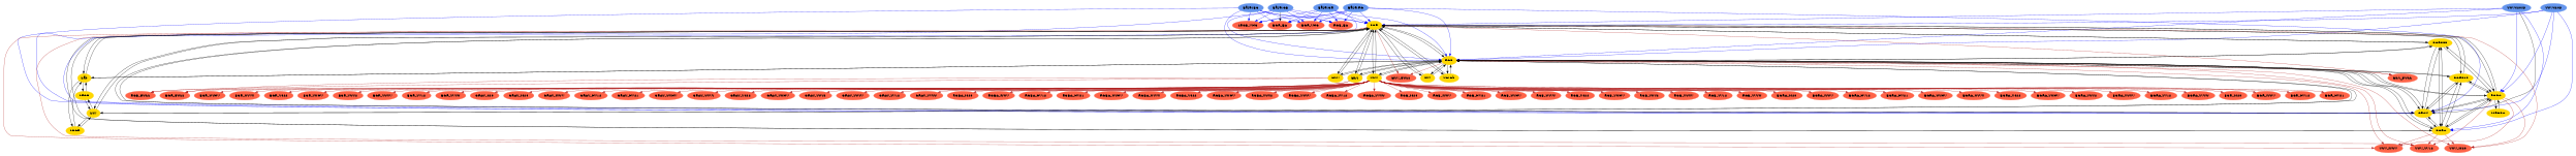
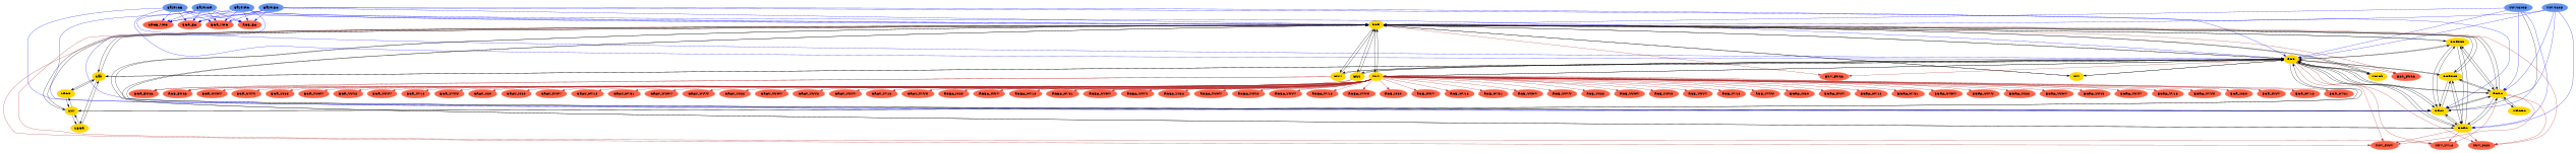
  digraph {
    rankdir=TB
    node [color=tomato style=filled]
    edge [color=firebrick]
    BayerBG [color=cornflowerblue]
    BayerGB [color=cornflowerblue]
    BayerGR [color=cornflowerblue]
    BayerRG [color=cornflowerblue]
    YUV420p [color=cornflowerblue]
    YUV420sp [color=cornflowerblue]
    BGRA_I420
    BGRA_IYUV
    BGRA_NV12
    BGRA_NV21
    BGRA_UYNV
    BGRA_UYVY
    BGRA_Y422
    BGRA_YUNV
    BGRA_YUY2
    BGRA_YUYV
    BGRA_YV12
    BGRA_YVYU
    BGR_EA
    BGR_FULL
    BGR_I420
    BGR_IYUV
    BGR_NV12
    BGR_NV21
    BGR_UYNV
    BGR_UYVY
    BGR_VNG
    BGR_Y422
    BGR_YUNV
    BGR_YUY2
    BGR_YUYV
    BGR_YV12
    BGR_YVYU
    GRAY_420
    GRAY_I420
    GRAY_IYUV
    GRAY_NV12
    GRAY_NV21
    GRAY_UYNV
    GRAY_UYVY
    GRAY_Y422
    GRAY_YUNV
    GRAY_YUY2
    GRAY_YUYV
    GRAY_YV12
    GRAY_YVYU
    HLS_FULL
    HSV_FULL
    RGBA_I420
    RGBA_IYUV
    RGBA_NV12
    RGBA_NV21
    RGBA_UYNV
    RGBA_UYVY
    RGBA_Y422
    RGBA_YUNV
    RGBA_YUY2
    RGBA_YUYV
    RGBA_YV12
    RGBA_YVYU
    RGB_EA
    RGB_FULL
    RGB_I420
    RGB_IYUV
+   RGB_NV12
    RGB_NV21
    RGB_UYNV
    RGB_UYVY
    n69 [label=LRGB_VNG]
    RGB_Y422
    RGB_YUNV
    RGB_YUY2
    RGB_YUYV
    RGB_YV12
    RGB_YVYU
    YUV_I420
    YUV_IYUV
    YUV_YV12
    BGR [color=gold]
    BGR555 [color=gold]
    BGR565 [color=gold]
    BGRA [color=gold]
    GRAY [color=gold]
    HLS [color=gold]
    HSV [color=gold]
    LBGR [color=gold]
    LRGB [color=gold]
    Lab [color=gold]
    Luv [color=gold]
    MRGBA [color=gold]
    RGBA [color=gold]
    RGB [color=gold]
    XYZ [color=gold]
    YCrCb [color=gold]
    YUV [color=gold]
    subgraph sub_1 {
      BayerBG
      BayerGB
      BayerGR
      BayerRG
      YUV420p
      YUV420sp
    }
    subgraph sub_2 {
      BGRA_I420
      BGRA_IYUV
      BGRA_NV12
      BGRA_NV21
      BGRA_UYNV
      BGRA_UYVY
      BGRA_Y422
      BGRA_YUNV
      BGRA_YUY2
      BGRA_YUYV
      BGRA_YV12
      BGRA_YVYU
      BGR_EA
      BGR_FULL
      BGR_I420
      BGR_IYUV
      BGR_NV12
      BGR_NV21
      BGR_UYNV
      BGR_UYVY
      BGR_VNG
      BGR_Y422
      BGR_YUNV
      BGR_YUY2
      BGR_YUYV
      BGR_YV12
      BGR_YVYU
      GRAY_420
      GRAY_I420
      GRAY_IYUV
      GRAY_NV12
      GRAY_NV21
      GRAY_UYNV
      GRAY_UYVY
      GRAY_Y422
      GRAY_YUNV
      GRAY_YUY2
      GRAY_YUYV
      GRAY_YV12
      GRAY_YVYU
      HLS_FULL
      HSV_FULL
      RGBA_I420
      RGBA_IYUV
      RGBA_NV12
      RGBA_NV21
      RGBA_UYNV
      RGBA_UYVY
      RGBA_Y422
      RGBA_YUNV
      RGBA_YUY2
      RGBA_YUYV
      RGBA_YV12
      RGBA_YVYU
      RGB_EA
      RGB_FULL
      RGB_I420
      RGB_IYUV
+     RGB_NV12
      RGB_NV21
      RGB_UYNV
      RGB_UYVY
      n69
      RGB_Y422
      RGB_YUNV
      RGB_YUY2
      RGB_YUYV
      RGB_YV12
      RGB_YVYU
      YUV_I420
      YUV_IYUV
      YUV_YV12
    }
    subgraph sub_3 {
      BGR
      BGR555
      BGR565
      BGRA
      GRAY
      HLS
      HSV
      LBGR
      LRGB
      Lab
      Luv
      MRGBA
      RGBA
      RGB
      XYZ
      YCrCb
      YUV
    }
    BayerBG -> BGR_EA [color=blue]
    BayerBG -> BGR_VNG [color=blue]
    BayerBG -> RGB_EA [color=blue]
    BayerBG -> n69 [color=blue]
    BayerBG -> BGR [color=blue]
    BayerBG -> GRAY [color=blue]
    BayerBG -> RGB [color=blue]
-   BayerGB -> BGR_EA [color=black]
+   BayerGB -> BGR_EA [color=blue]
    BayerGB -> BGR_VNG [color=blue]
    BayerGB -> RGB_EA [color=blue]
    BayerGB -> n69 [color=blue]
    BayerGB -> BGR [color=blue]
    BayerGB -> GRAY [color=blue]
    BayerGB -> RGB [color=blue]
    BayerGR -> BGR_EA [color=blue]
    BayerGR -> BGR_VNG [color=blue]
    BayerGR -> RGB_EA [color=blue]
    BayerGR -> n69 [color=blue]
    BayerGR -> BGR [color=blue]
    BayerGR -> GRAY [color=blue]
    BayerGR -> RGB [color=blue]
    BayerRG -> BGR_EA [color=blue]
    BayerRG -> BGR_VNG [color=blue]
    BayerRG -> RGB_EA [color=blue]
    BayerRG -> n69 [color=blue]
    BayerRG -> BGR [color=blue]
    BayerRG -> GRAY [color=blue]
    BayerRG -> RGB [color=blue]
    YUV420p -> BGR [color=blue]
    YUV420p -> BGRA [color=blue]
    YUV420p -> GRAY [color=blue]
    YUV420p -> RGBA [color=blue]
    YUV420p -> RGB [color=blue]
    YUV420sp -> BGR [color=blue]
    YUV420sp -> BGRA [color=blue]
    YUV420sp -> GRAY [color=""]
    YUV420sp -> RGBA [color=blue]
    YUV420sp -> RGB [color=blue]
    BGR -> HLS_FULL
    BGR -> HSV_FULL
    BGR -> YUV_I420
    BGR -> YUV_IYUV
    BGR -> YUV_YV12
    BGR -> BGR555 [color=""]
    BGR -> BGR565 [color=""]
    BGR -> BGRA [color=""]
    BGR -> GRAY [color=""]
    BGR -> HLS [color=""]
    BGR -> HSV [color=""]
    BGR -> Lab [color=""]
    BGR -> Luv [color=""]
    BGR -> RGBA [color=""]
    BGR -> RGB [color=""]
    BGR -> XYZ [color=""]
    BGR -> YCrCb [color=""]
    BGR -> YUV [color=""]
    BGR555 -> BGR [color=""]
    BGR555 -> BGRA [color=""]
    BGR555 -> GRAY [color=""]
    BGR555 -> RGBA [color=""]
    BGR555 -> RGB [color=""]
    BGR565 -> BGR [color=""]
    BGR565 -> BGRA [color=""]
    BGR565 -> GRAY [color=""]
    BGR565 -> RGBA [color=""]
    BGR565 -> RGB [color=""]
    BGRA -> YUV_I420
    BGRA -> YUV_IYUV
    BGRA -> YUV_YV12
    BGRA -> BGR [color=""]
    BGRA -> BGR555 [color=""]
    BGRA -> BGR565 [color=""]
    BGRA -> GRAY [color=""]
    BGRA -> RGBA [color=""]
    BGRA -> RGB [color=""]
    GRAY -> BGR [color=""]
    GRAY -> BGR555 [color=""]
    GRAY -> BGR565 [color=""]
    GRAY -> BGRA [color=""]
    GRAY -> RGBA [color=""]
    GRAY -> RGB [color=""]
    HLS -> BGR_FULL
    HLS -> RGB_FULL
    HLS -> BGR [color=""]
    HLS -> RGB [color=""]
    HSV -> BGR_FULL
    HSV -> RGB_FULL
    HSV -> BGR [color=""]
    HSV -> RGB [color=""]
    LBGR -> Lab [color=""]
    LBGR -> Luv [color=""]
    LRGB -> Lab [color=""]
    LRGB -> Luv [color=""]
    Lab -> BGR [color=""]
    Lab -> LBGR [color=""]
    Lab -> LRGB [color=""]
    Lab -> RGB [color=""]
    Luv -> BGR [color=""]
    Luv -> LBGR [color=""]
    Luv -> LRGB [color=""]
    Luv -> RGB [color=""]
    MRGBA -> RGBA [color=""]
    RGBA -> YUV_I420
    RGBA -> YUV_IYUV
    RGBA -> YUV_YV12
    RGBA -> BGR [color=""]
    RGBA -> BGR555 [color=""]
    RGBA -> BGR565 [color=""]
    RGBA -> BGRA [color=""]
    RGBA -> GRAY [color=""]
    RGBA -> MRGBA [color=""]
    RGBA -> RGB [color=""]
    RGB -> HLS_FULL
    RGB -> HSV_FULL
    RGB -> YUV_I420
    RGB -> YUV_IYUV
    RGB -> YUV_YV12
    RGB -> BGR [color=""]
    RGB -> BGR555 [color=""]
    RGB -> BGR565 [color=""]
    RGB -> BGRA [color=""]
    RGB -> GRAY [color=""]
    RGB -> HLS [color=""]
    RGB -> HSV [color=""]
    RGB -> Lab [color=""]
    RGB -> Luv [color=""]
    RGB -> RGBA [color=""]
    RGB -> XYZ [color=""]
    RGB -> YCrCb [color=""]
    RGB -> YUV [color=""]
    XYZ -> BGR [color=""]
    XYZ -> RGB [color=""]
    YCrCb -> BGR [color=""]
    YCrCb -> RGB [color=""]
    YUV -> BGRA_I420
    YUV -> BGRA_IYUV
    YUV -> BGRA_NV12
    YUV -> BGRA_NV21
    YUV -> BGRA_UYNV
    YUV -> BGRA_UYVY
    YUV -> BGRA_Y422
    YUV -> BGRA_YUNV
    YUV -> BGRA_YUY2
    YUV -> BGRA_YUYV
    YUV -> BGRA_YV12
    YUV -> BGRA_YVYU
    YUV -> BGR_I420
    YUV -> BGR_IYUV
    YUV -> BGR_NV12
    YUV -> BGR_NV21
    YUV -> BGR_UYNV
    YUV -> BGR_UYVY
    YUV -> BGR_Y422
    YUV -> BGR_YUNV
    YUV -> BGR_YUY2
    YUV -> BGR_YUYV
    YUV -> BGR_YV12
    YUV -> BGR_YVYU
    YUV -> GRAY_420
    YUV -> GRAY_I420
    YUV -> GRAY_IYUV
    YUV -> GRAY_NV12
    YUV -> GRAY_NV21
    YUV -> GRAY_UYNV
    YUV -> GRAY_UYVY
    YUV -> GRAY_Y422
    YUV -> GRAY_YUNV
    YUV -> GRAY_YUY2
    YUV -> GRAY_YUYV
    YUV -> GRAY_YV12
    YUV -> GRAY_YVYU
    YUV -> RGBA_I420
    YUV -> RGBA_IYUV
    YUV -> RGBA_NV12
    YUV -> RGBA_NV21
    YUV -> RGBA_UYNV
    YUV -> RGBA_UYVY
    YUV -> RGBA_Y422
    YUV -> RGBA_YUNV
    YUV -> RGBA_YUY2
    YUV -> RGBA_YUYV
    YUV -> RGBA_YV12
    YUV -> RGBA_YVYU
    YUV -> RGB_I420
    YUV -> RGB_IYUV
+   YUV -> RGB_NV12
    YUV -> RGB_NV21
    YUV -> RGB_UYNV
    YUV -> RGB_UYVY
    YUV -> RGB_Y422
    YUV -> RGB_YUNV
    YUV -> RGB_YUY2
    YUV -> RGB_YUYV
    YUV -> RGB_YV12
    YUV -> RGB_YVYU
    YUV -> BGR [color=""]
    YUV -> RGB [color=""]
  }
